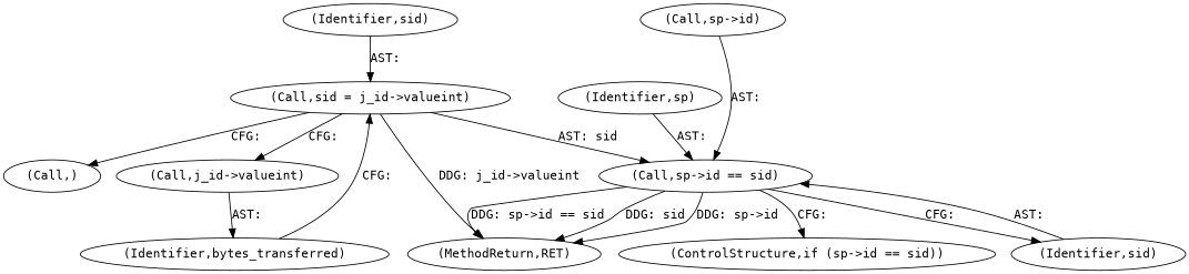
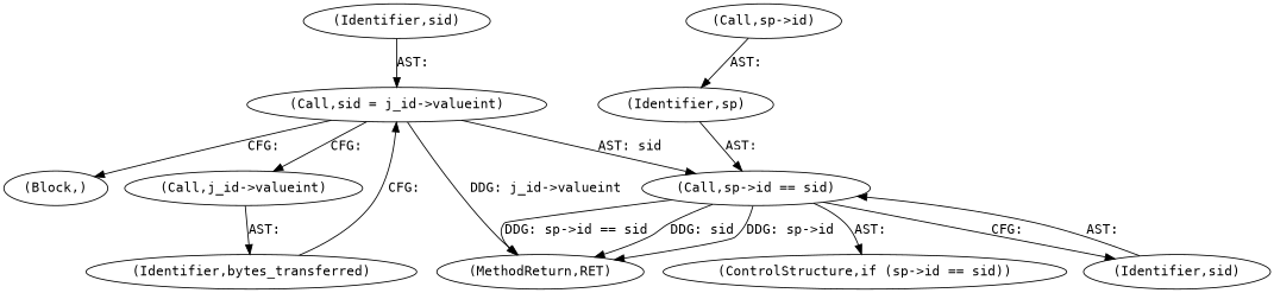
  digraph {
    fontname="DejaVu Sans Mono"
    node [fontname="DejaVu Sans Mono"]
    edge [fontname="DejaVu Sans Mono"]
    n1 [label="(Call,sp->id == sid)"]
    n2 [label="(ControlStructure,if (sp->id == sid))"]
    n3 [label="(Identifier,sid)"]
    n4 [label="(MethodReturn,RET)"]
    n5 [label="(Call,sid = j_id->valueint)"]
-   n6 [label="(Call,)"]
+   n6 [label="(Block,)"]
    n7 [label="(Call,j_id->valueint)"]
    n8 [label="(Identifier,bytes_transferred)"]
    n9 [label="(Identifier,sp)"]
    n10 [label="(Identifier,sid)"]
    n11 [label="(Call,sp->id)"]
-   n1 -> n2 [label="CFG: "]
+   n1 -> n2 [label="AST: "]
    n1 -> n3 [label="CFG: "]
    n1 -> n4 [label="DDG: sp->id == sid"]
    n1 -> n4 [label="DDG: sid"]
    n1 -> n4 [label="DDG: sp->id"]
    n3 -> n1 [label="AST: "]
    n5 -> n1 [label="AST: sid"]
    n5 -> n4 [label="DDG: j_id->valueint"]
    n5 -> n6 [label="CFG: "]
    n5 -> n7 [label="CFG: "]
    n7 -> n8 [label="AST: "]
    n8 -> n5 [label="CFG: "]
    n9 -> n1 [label="AST: "]
    n10 -> n5 [label="AST: "]
-   n11 -> n1 [label="AST: "]
+   n11 -> n9 [label="AST: "]
  }
